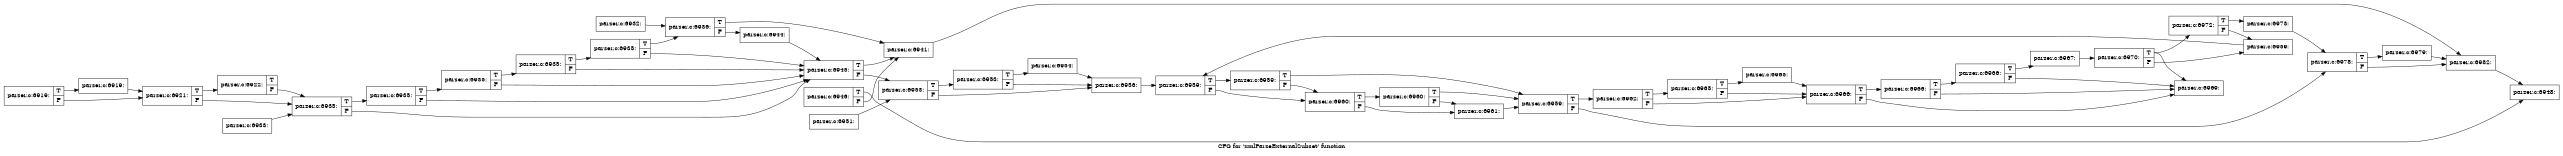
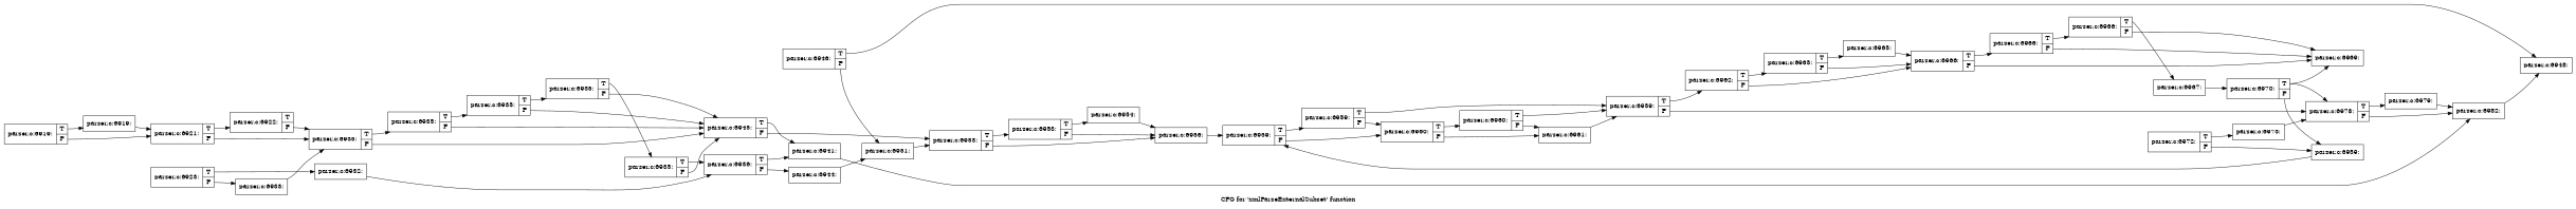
  digraph {
    label="CFG for 'xmlParseExternalSubset' function"
    rankdir=LR
    node [shape=record]
    edge [tailport=s0]
    n1 [label="{parser.c:6919:|{<s0>T|<s1>F}}"]
    n2 [label="{parser.c:6921:|{<s0>T|<s1>F}}"]
    n3 [label="{parser.c:6919:}"]
    n4 [label="{parser.c:6922:|{<s0>T|<s1>F}}"]
    n5 [label="{parser.c:6935:|{<s0>T|<s1>F}}"]
    n6 [label="{parser.c:6935:|{<s0>T|<s1>F}}"]
    n7 [label="{parser.c:6945:|{<s0>T|<s1>F}}"]
+   n8 [label="{parser.c:6923:|{<s0>T|<s1>F}}"]
    n9 [label="{parser.c:6932:}"]
    n10 [label="{parser.c:6933:}"]
    n11 [label="{parser.c:6935:|{<s0>T|<s1>F}}"]
    n12 [label="{parser.c:6953:|{<s0>T|<s1>F}}"]
    n13 [label="{parser.c:6941:}"]
    n14 [label="{parser.c:6936:|{<s0>T|<s1>F}}"]
    n15 [label="{parser.c:6935:|{<s0>T|<s1>F}}"]
    n16 [label="{parser.c:6946:|{<s0>T|<s1>F}}"]
    n17 [label="{parser.c:6948:}"]
    n18 [label="{parser.c:6951:}"]
    n19 [label="{parser.c:6953:|{<s0>T|<s1>F}}"]
    n20 [label="{parser.c:6956:}"]
    n21 [label="{parser.c:6935:|{<s0>T|<s1>F}}"]
    n22 [label="{parser.c:6944:}"]
    n23 [label="{parser.c:6982:}"]
    n24 [label="{parser.c:6954:}"]
    n25 [label="{parser.c:6959:|{<s0>T|<s1>F}}"]
    n26 [label="{parser.c:6959:|{<s0>T|<s1>F}}"]
    n27 [label="{parser.c:6960:|{<s0>T|<s1>F}}"]
    n28 [label="{parser.c:6959:|{<s0>T|<s1>F}}"]
    n29 [label="{parser.c:6960:|{<s0>T|<s1>F}}"]
    n30 [label="{parser.c:6961:}"]
    n31 [label="{parser.c:6962:|{<s0>T|<s1>F}}"]
    n32 [label="{parser.c:6978:|{<s0>T|<s1>F}}"]
    n33 [label="{parser.c:6965:|{<s0>T|<s1>F}}"]
    n34 [label="{parser.c:6966:|{<s0>T|<s1>F}}"]
    n35 [label="{parser.c:6979:}"]
    n36 [label="{parser.c:6965:}"]
    n37 [label="{parser.c:6966:|{<s0>T|<s1>F}}"]
    n38 [label="{parser.c:6969:}"]
    n39 [label="{parser.c:6966:|{<s0>T|<s1>F}}"]
    n40 [label="{parser.c:6967:}"]
    n41 [label="{parser.c:6970:|{<s0>T|<s1>F}}"]
    n42 [label="{parser.c:6972:|{<s0>T|<s1>F}}"]
    n43 [label="{parser.c:6959:}"]
    n44 [label="{parser.c:6973:}"]
    n1 -> n2 [tailport=s1]
    n1 -> n3
    n2 -> n4
    n2 -> n5 [tailport=s1]
    n3 -> n2
    n4 -> n5 [tailport=s1]
    n5 -> n6
    n5 -> n7 [tailport=s1]
    n6 -> n7 [tailport=s1]
    n6 -> n11
    n7 -> n12 [tailport=s1]
    n7 -> n13
+   n8 -> n9
+   n8 -> n10 [tailport=s1]
    n9 -> n14
    n10 -> n5
    n11 -> n7 [tailport=s1]
    n11 -> n15
    n12 -> n19
    n12 -> n20 [tailport=s1]
    n13 -> n23
    n14 -> n13
    n14 -> n22 [tailport=s1]
    n15 -> n7 [tailport=s1]
    n15 -> n21
    n16 -> n17
-   n16 -> n13 [tailport=s1]
+   n16 -> n18 [tailport=s1]
    n18 -> n12
    n19 -> n20 [tailport=s1]
    n19 -> n24
    n20 -> n25
    n21 -> n7 [tailport=s1]
    n21 -> n14
-   n22 -> n7
+   n22 -> n18
    n23 -> n17
    n24 -> n20
    n25 -> n26
    n25 -> n27 [tailport=s1]
    n26 -> n27 [tailport=s1]
    n26 -> n28
    n27 -> n29
    n27 -> n30 [tailport=s1]
    n28 -> n31
    n28 -> n32 [tailport=s1]
    n29 -> n28
    n29 -> n30 [tailport=s1]
    n30 -> n28
    n31 -> n33
    n31 -> n34 [tailport=s1]
    n32 -> n23 [tailport=s1]
    n32 -> n35
    n33 -> n34 [tailport=s1]
    n33 -> n36
    n34 -> n37
    n34 -> n38 [tailport=s1]
    n35 -> n23
    n36 -> n34
    n37 -> n38 [tailport=s1]
    n37 -> n39
    n39 -> n38 [tailport=s1]
    n39 -> n40
    n40 -> n41
    n41 -> n38
-   n41 -> n42
+   n41 -> n32
    n41 -> n43 [tailport=s1]
    n42 -> n43 [tailport=s1]
    n42 -> n44
    n43 -> n25
    n44 -> n32
  }
